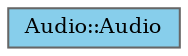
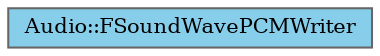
  digraph {
    rankdir=LR
    fontname="DejaVu Serif"
-   n1 [color=grey40 fillcolor=skyblue fontname="DejaVu Serif" fontsize=10 height=0.2 label="Audio::Audio" shape=box style=filled width=0.4]
+   n1 [color=grey40 fillcolor=skyblue fontname="DejaVu Serif" fontsize=10 height=0.2 label="Audio::FSoundWavePCMWriter" shape=box style=filled width=0.4]
  }
